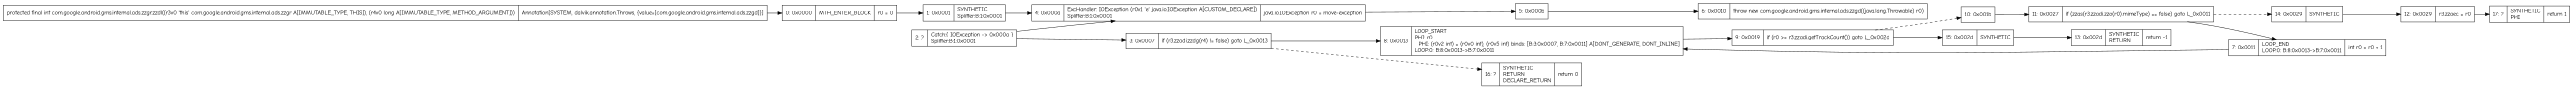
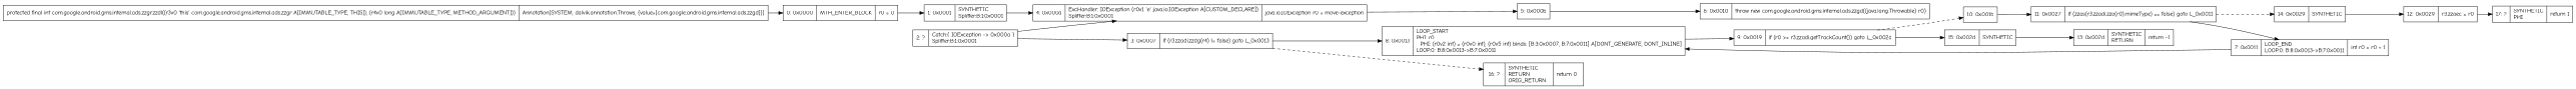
  digraph {
    fontname="Comic Neue"
    rankdir=LR
    node [fontname="Comic Neue" shape=record]
    edge [fontname="Comic Neue"]
    n1 [label="{0\:\ 0x0000|MTH_ENTER_BLOCK\l|r0 = 0\l}"]
    n2 [label="{1\:\ 0x0001|SYNTHETIC\lSplitter:B:1:0x0001\l}"]
    n3 [label="{4\:\ 0x000a|ExcHandler: IOException (r0v1 'e' java.io.IOException A[CUSTOM_DECLARE])\lSplitter:B:1:0x0001\l|java.io.IOException r0 = move\-exception\l}"]
    n4 [label="{2\:\ ?|Catch:\{ IOException \-\> 0x000a \}\lSplitter:B:1:0x0001\l}"]
    n5 [label="{3\:\ 0x0007|if (r3.zzadi.zzdg(r4) != false) goto L_0x0013\l}"]
    n6 [label="{5\:\ 0x000b}"]
    n7 [label="{8\:\ 0x0013|LOOP_START\lPHI: r0 \l  PHI: (r0v2 int) = (r0v0 int), (r0v5 int) binds: [B:3:0x0007, B:7:0x0011] A[DONT_GENERATE, DONT_INLINE]\lLOOP:0: B:8:0x0013\-\>B:7:0x0011\l}"]
-   n8 [label="{16\:\ ?|SYNTHETIC\lRETURN\lDECLARE_RETURN\l|return 0\l}"]
+   n8 [label="{16\:\ ?|SYNTHETIC\lRETURN\lORIG_RETURN\l|return 0\l}"]
    n9 [label="{9\:\ 0x0019|if (r0 \>= r3.zzadi.getTrackCount()) goto L_0x002d\l}"]
    n10 [label="{6\:\ 0x0010|throw new com.google.android.gms.internal.ads.zzgd((java.lang.Throwable) r0)\l}"]
    n11 [label="{7\:\ 0x0011|LOOP_END\lLOOP:0: B:8:0x0013\-\>B:7:0x0011\l|int r0 = r0 + 1\l}"]
    n12 [label="{10\:\ 0x001b}"]
    n13 [label="{15\:\ 0x002d|SYNTHETIC\l}"]
    n14 [label="{11\:\ 0x0027|if (zzas(r3.zzadi.zzo(r0).mimeType) == false) goto L_0x0011\l}"]
    n15 [label="{13\:\ 0x002d|SYNTHETIC\lRETURN\l|return \-1\l}"]
    n16 [label="{14\:\ 0x0029|SYNTHETIC\l}"]
    n17 [label="{12\:\ 0x0029|r3.zzaec = r0\l}"]
    n18 [label="{17\:\ ?|SYNTHETIC\lPHI\l|return 1\l}"]
    n19 [label="{protected final int com.google.android.gms.internal.ads.zzgr.zzdl((r3v0 'this' com.google.android.gms.internal.ads.zzgr A[IMMUTABLE_TYPE, THIS]), (r4v0 long A[IMMUTABLE_TYPE, METHOD_ARGUMENT]))  | Annotation[SYSTEM, dalvik.annotation.Throws, \{value=[com.google.android.gms.internal.ads.zzgd]\}]\l}"]
    n1 -> n2
    n2 -> n3
    n3 -> n6
    n4 -> n3
    n4 -> n5
    n5 -> n7
    n5 -> n8 [style=dashed]
    n6 -> n10
    n7 -> n9
    n9 -> n12 [style=dashed]
    n9 -> n13
    n11 -> n7
    n12 -> n14
    n13 -> n15
    n14 -> n11
    n14 -> n16 [style=dashed]
    n16 -> n17
    n17 -> n18
    n19 -> n1
  }
